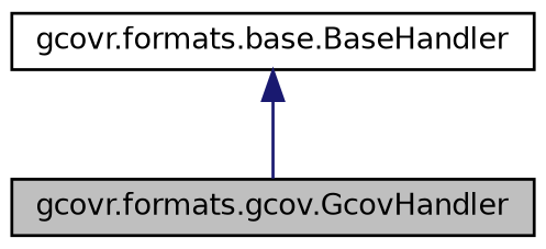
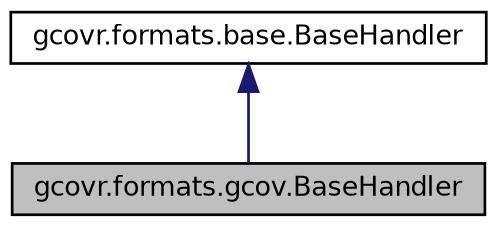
  digraph {
    node [color=black fontname=Helvetica fontsize=10 shape=record style=filled]
-   n1 [fillcolor=grey75 fontcolor=black height=0.2 label="gcovr.formats.gcov.GcovHandler" width=0.4]
+   n1 [fillcolor=grey75 fontcolor=black height=0.2 label="gcovr.formats.gcov.BaseHandler" width=0.4]
    n2 [fillcolor=white height=0.2 label="gcovr.formats.base.BaseHandler" width=0.4]
    n2 -> n1 [color=midnightblue dir=back fontname=Helvetica fontsize=10 labelfontname=Helvetica labelfontsize=10 style=solid]
  }
